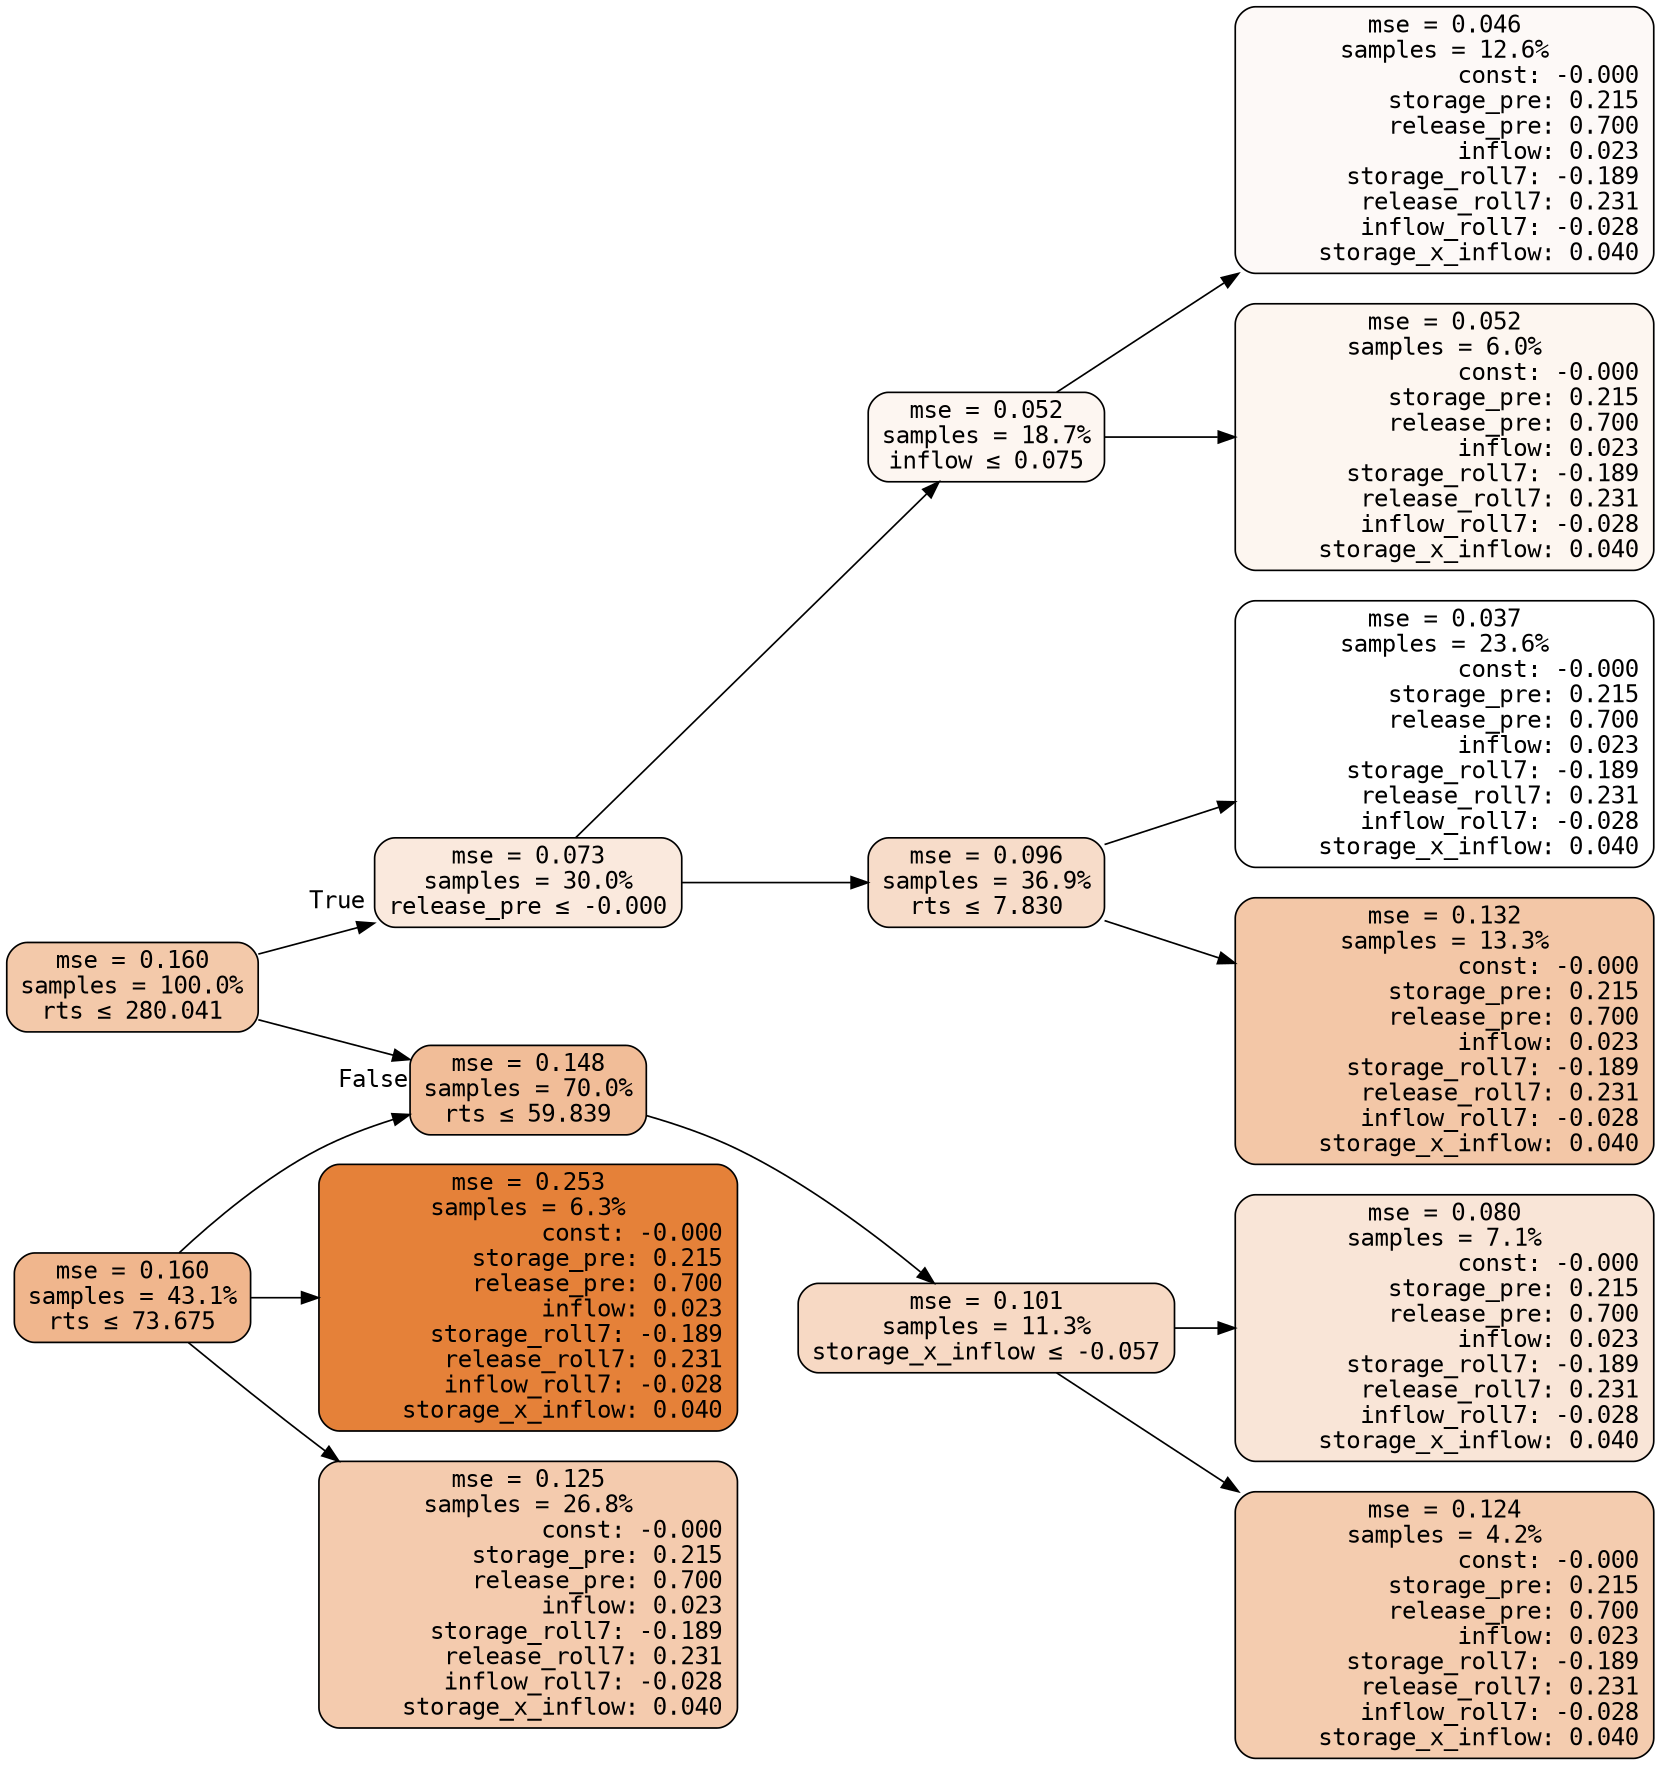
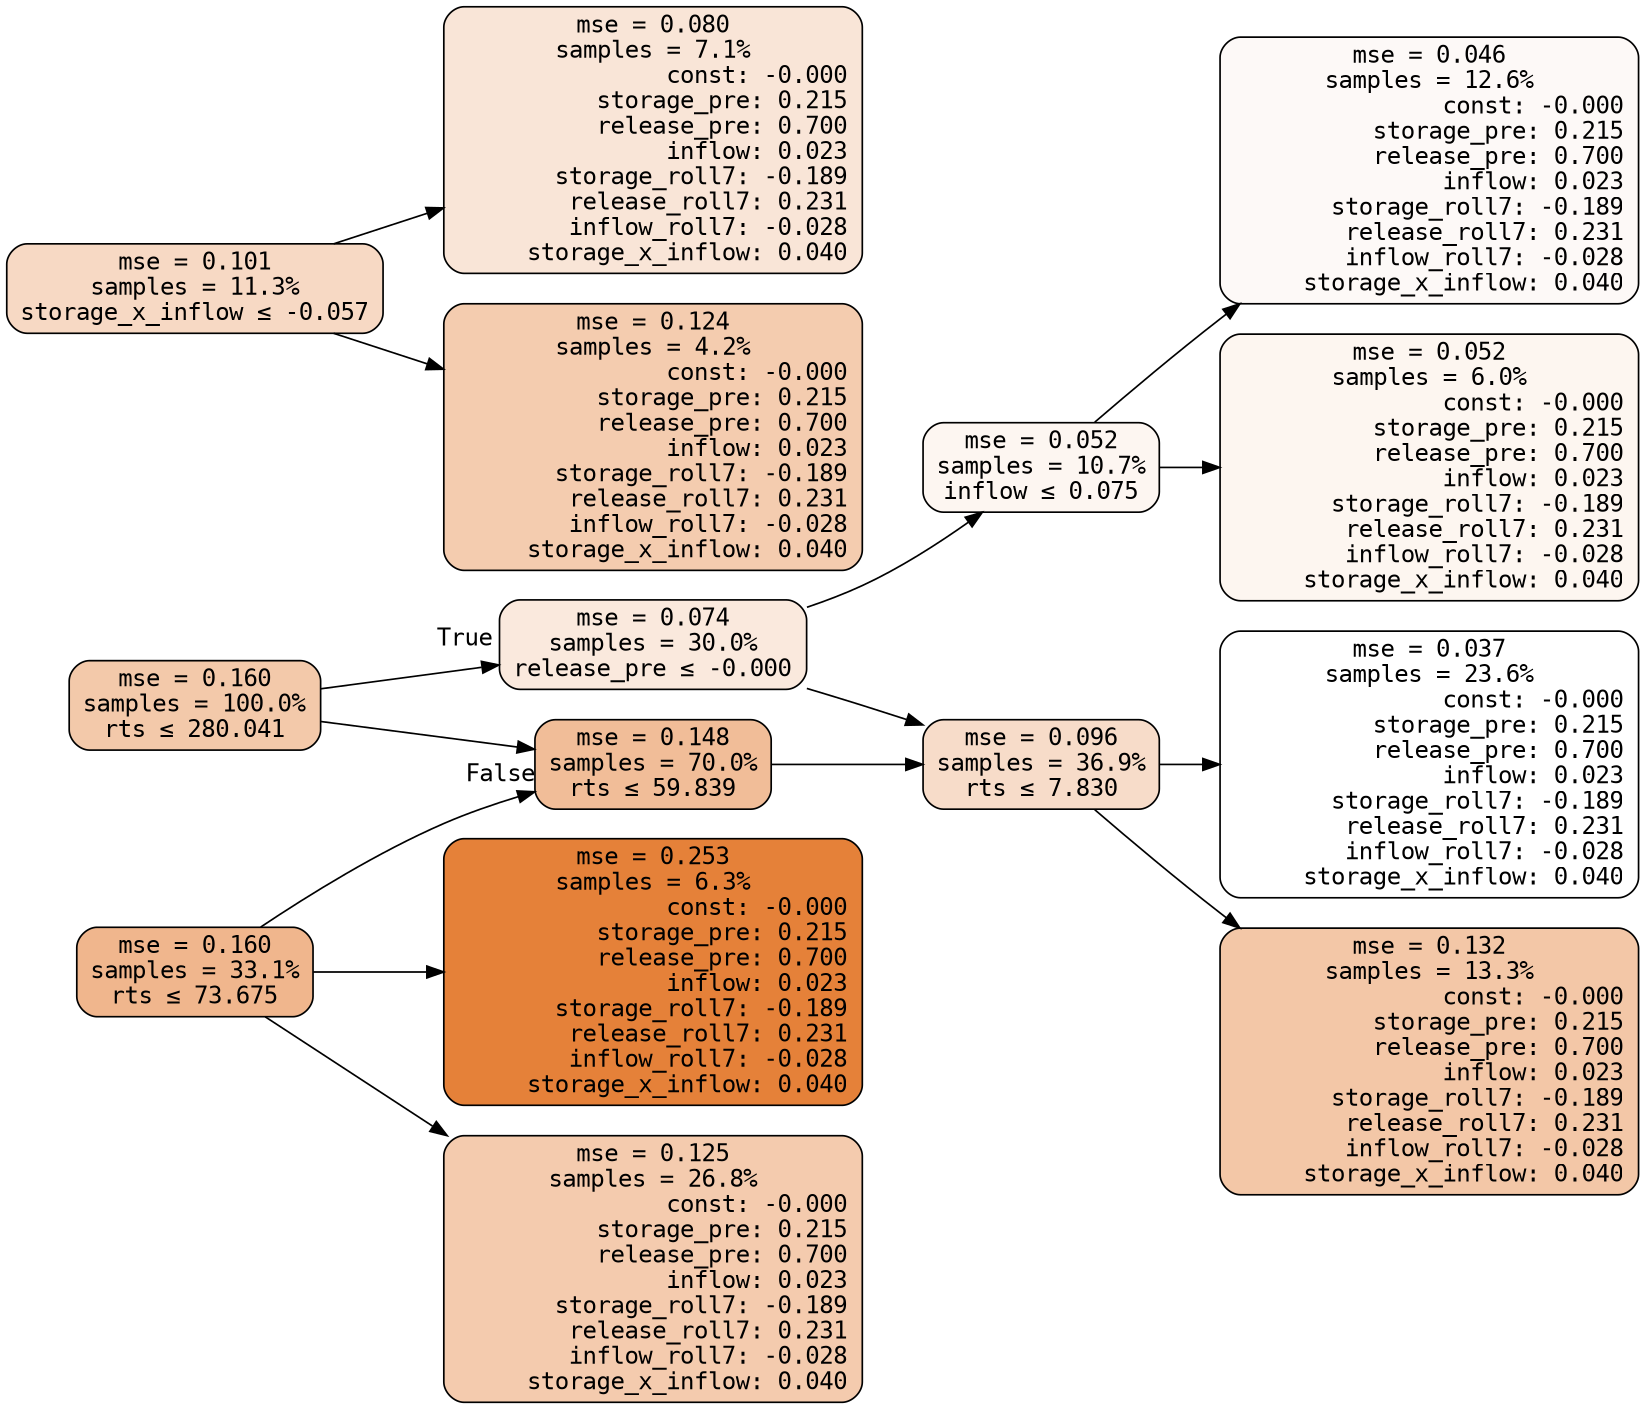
  digraph {
    fontname="DejaVu Sans Mono"
    rankdir=LR
    node [color=black fontname="DejaVu Sans Mono" shape=rectangle style="filled, rounded"]
    edge [fontname="DejaVu Sans Mono"]
    n1 [fillcolor="#f3c9aa" label="mse = 0.160\nsamples = 100.0%\nrts &le; 280.041"]
    n2 [fillcolor="#f1bd98" label="mse = 0.148\nsamples = 70.0%\nrts &le; 59.839"]
-   n3 [fillcolor="#fae9dd" label="mse = 0.073\nsamples = 30.0%\nrelease_pre &le; -0.000"]
+   n3 [fillcolor="#fae9dd" label="mse = 0.074\nsamples = 30.0%\nrelease_pre &le; -0.000"]
    n4 [fillcolor="#f7dcc9" label="mse = 0.096\nsamples = 36.9%\nrts &le; 7.830"]
-   n5 [fillcolor="#fdf6f1" label="mse = 0.052\nsamples = 18.7%\ninflow &le; 0.075"]
+   n5 [fillcolor="#fdf6f1" label="mse = 0.052\nsamples = 10.7%\ninflow &le; 0.075"]
    n6 [fillcolor="#ffffff" label="mse = 0.037\nsamples = 23.6%\n               const: -0.000\n          storage_pre: 0.215\n          release_pre: 0.700\n               inflow: 0.023\n       storage_roll7: -0.189\n        release_roll7: 0.231\n        inflow_roll7: -0.028\n     storage_x_inflow: 0.040"]
    n7 [fillcolor="#f3c7a7" label="mse = 0.132\nsamples = 13.3%\n               const: -0.000\n          storage_pre: 0.215\n          release_pre: 0.700\n               inflow: 0.023\n       storage_roll7: -0.189\n        release_roll7: 0.231\n        inflow_roll7: -0.028\n     storage_x_inflow: 0.040"]
-   n8 [fillcolor="#f0b68d" label="mse = 0.160\nsamples = 43.1%\nrts &le; 73.675"]
+   n8 [fillcolor="#f0b68d" label="mse = 0.160\nsamples = 33.1%\nrts &le; 73.675"]
    n9 [fillcolor="#e58139" label="mse = 0.253\nsamples = 6.3%\n               const: -0.000\n          storage_pre: 0.215\n          release_pre: 0.700\n               inflow: 0.023\n       storage_roll7: -0.189\n        release_roll7: 0.231\n        inflow_roll7: -0.028\n     storage_x_inflow: 0.040"]
    n10 [fillcolor="#f4cbae" label="mse = 0.125\nsamples = 26.8%\n               const: -0.000\n          storage_pre: 0.215\n          release_pre: 0.700\n               inflow: 0.023\n       storage_roll7: -0.189\n        release_roll7: 0.231\n        inflow_roll7: -0.028\n     storage_x_inflow: 0.040"]
    n11 [fillcolor="#fdf9f7" label="mse = 0.046\nsamples = 12.6%\n               const: -0.000\n          storage_pre: 0.215\n          release_pre: 0.700\n               inflow: 0.023\n       storage_roll7: -0.189\n        release_roll7: 0.231\n        inflow_roll7: -0.028\n     storage_x_inflow: 0.040"]
    n12 [fillcolor="#fdf6f0" label="mse = 0.052\nsamples = 6.0%\n               const: -0.000\n          storage_pre: 0.215\n          release_pre: 0.700\n               inflow: 0.023\n       storage_roll7: -0.189\n        release_roll7: 0.231\n        inflow_roll7: -0.028\n     storage_x_inflow: 0.040"]
    n13 [fillcolor="#f7d9c4" label="mse = 0.101\nsamples = 11.3%\nstorage_x_inflow &le; -0.057"]
    n14 [fillcolor="#f9e5d7" label="mse = 0.080\nsamples = 7.1%\n               const: -0.000\n          storage_pre: 0.215\n          release_pre: 0.700\n               inflow: 0.023\n       storage_roll7: -0.189\n        release_roll7: 0.231\n        inflow_roll7: -0.028\n     storage_x_inflow: 0.040"]
    n15 [fillcolor="#f4ccaf" label="mse = 0.124\nsamples = 4.2%\n               const: -0.000\n          storage_pre: 0.215\n          release_pre: 0.700\n               inflow: 0.023\n       storage_roll7: -0.189\n        release_roll7: 0.231\n        inflow_roll7: -0.028\n     storage_x_inflow: 0.040"]
    n1 -> n2 [headlabel=False labelangle=45 labeldistance=2.5]
    n1 -> n3 [headlabel=True labelangle=-45 labeldistance=2.5]
-   n2 -> n13
+   n2 -> n4
    n3 -> n4
    n3 -> n5
    n4 -> n6
    n4 -> n7
    n5 -> n11
    n5 -> n12
    n8 -> n2
    n8 -> n9
    n8 -> n10
    n13 -> n14
    n13 -> n15
  }
